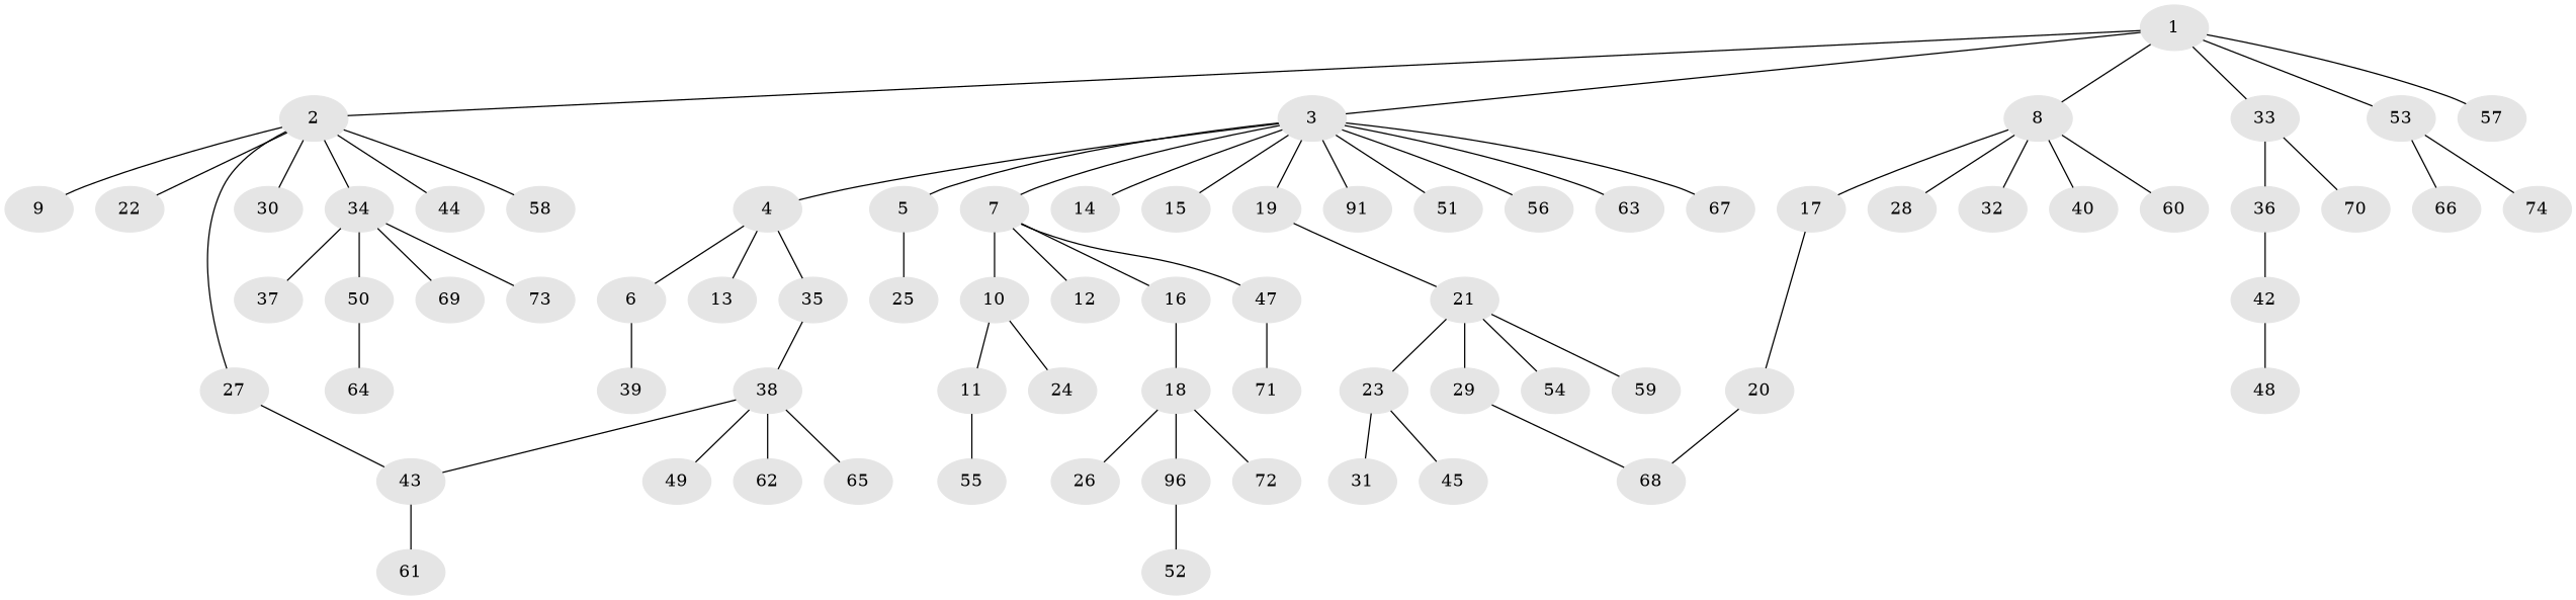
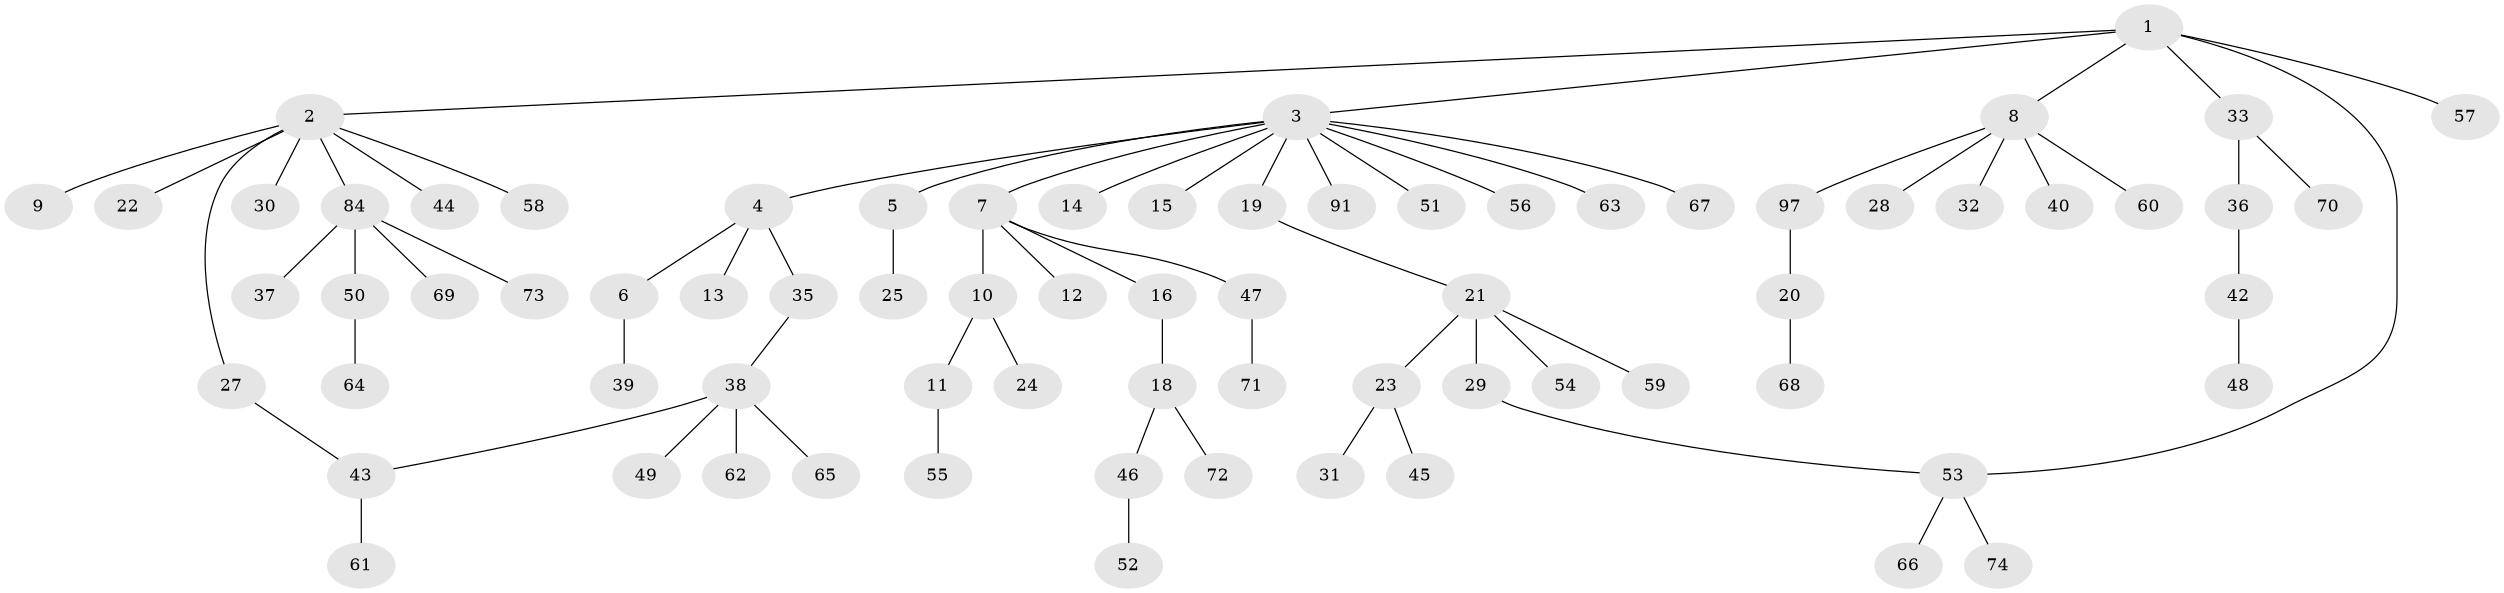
  graph {
    node [color=gray90 style=filled]
    1
    2
    3
    8
    33
    53
    57
    9
    22
    27
    30
-   34
+   34 [label=84]
    44
    58
    4
    5
    7
    14
    15
    19
    n21 [label=91]
    51
    56
    63
    67
-   17
+   17 [label=97]
    28
    32
    40
    60
    36
    70
    66
    74
    43
    37
    50
    69
    73
    6
    13
    35
    25
    10
    12
    16
    47
    21
    39
    38
    11
    24
    18
    71
    20
    55
-   26
-   46 [label=96]
+   46
    72
    68
    52
    23
    29
    54
    59
    31
    45
    61
    42
    64
    49
    62
    65
    48
    1 -- 2
    1 -- 3
    1 -- 8
    1 -- 33
    1 -- 53
    1 -- 57
    2 -- 9
    2 -- 22
    2 -- 27
    2 -- 30
    2 -- 34
    2 -- 44
    2 -- 58
    3 -- 4
    3 -- 5
    3 -- 7
    3 -- 14
    3 -- 15
    3 -- 19
    3 -- n21
    3 -- 51
    3 -- 56
    3 -- 63
    3 -- 67
    8 -- 17
    8 -- 28
    8 -- 32
    8 -- 40
    8 -- 60
    33 -- 36
    33 -- 70
    53 -- 66
    53 -- 74
    27 -- 43
    34 -- 37
    34 -- 50
    34 -- 69
    34 -- 73
    4 -- 6
    4 -- 13
    4 -- 35
    5 -- 25
    7 -- 10
    7 -- 12
    7 -- 16
    7 -- 47
    19 -- 21
    17 -- 20
    36 -- 42
    43 -- 61
    50 -- 64
    6 -- 39
    35 -- 38
    10 -- 11
    10 -- 24
    16 -- 18
    47 -- 71
    21 -- 23
    21 -- 29
    21 -- 54
    21 -- 59
    38 -- 43
    38 -- 49
    38 -- 62
    38 -- 65
    11 -- 55
-   18 -- 26
    18 -- 46
    18 -- 72
    20 -- 68
    46 -- 52
    23 -- 31
    23 -- 45
-   29 -- 68
+   29 -- 53
    42 -- 48
  }
